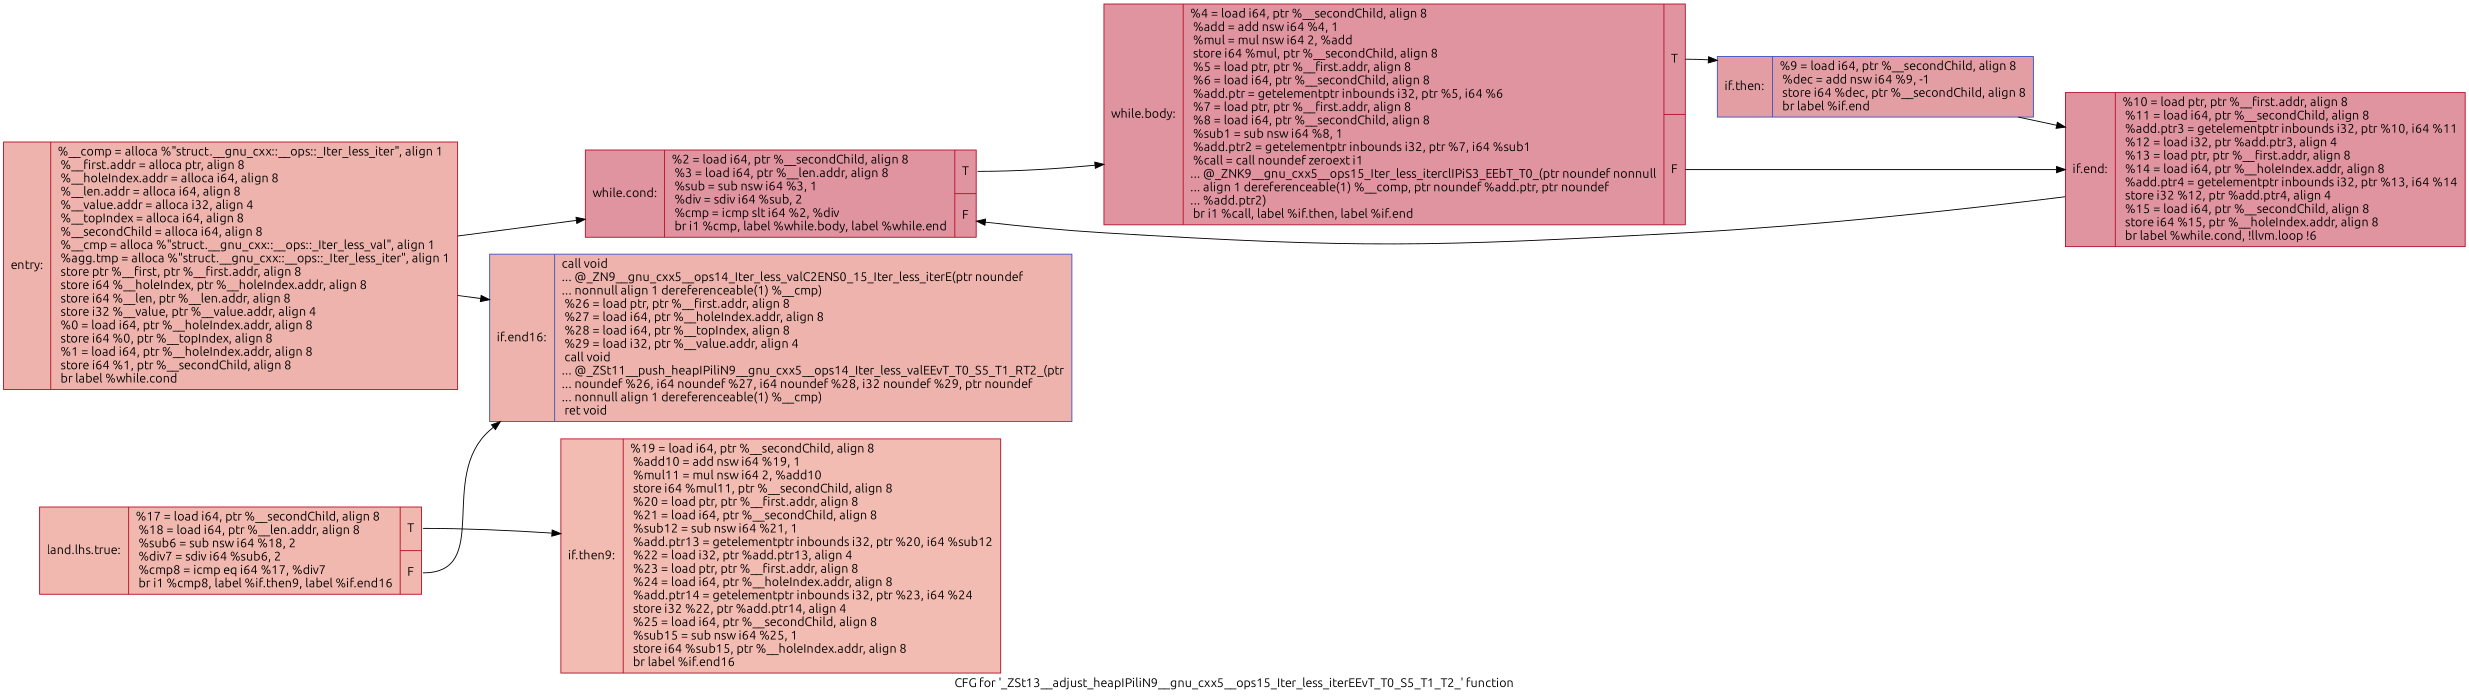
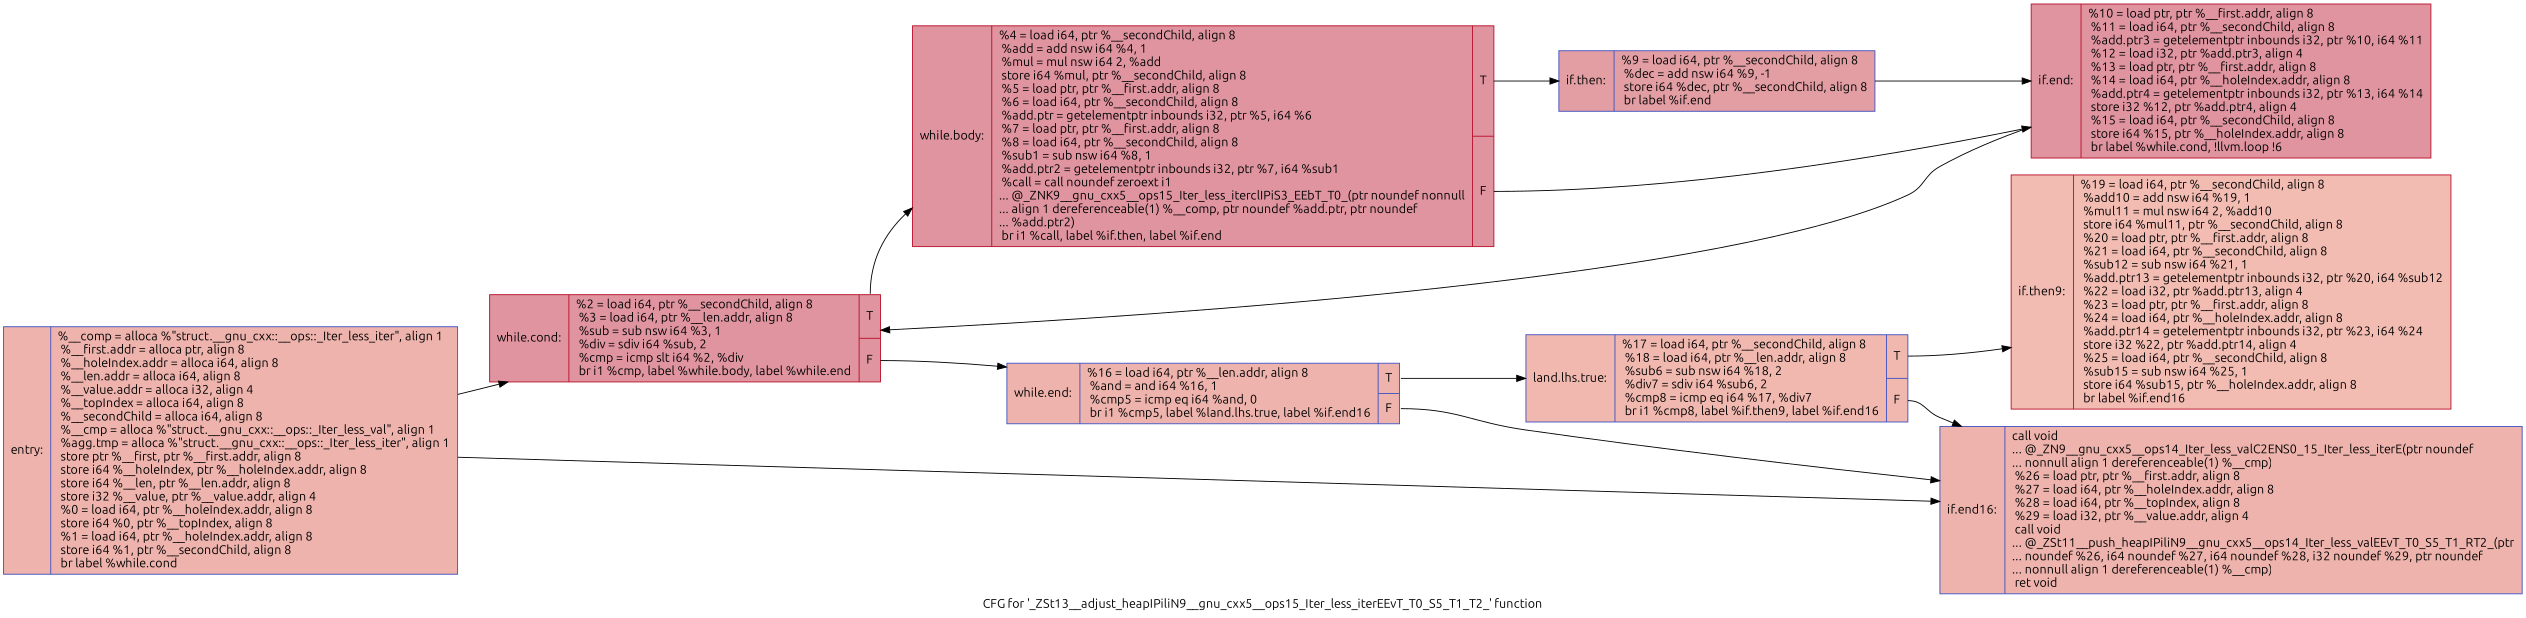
  digraph {
    fontname=Ubuntu
    label="CFG for '_ZSt13__adjust_heapIPiliN9__gnu_cxx5__ops15_Iter_less_iterEEvT_T0_S5_T1_T2_' function"
    rankdir=LR
    node [color="#3d50c3ff" fillcolor="#d6524470" fontname=Ubuntu shape=record style=filled]
    edge [fontname=Ubuntu]
-   n1 [color="#b70d28ff" label="{entry:\l|  %__comp = alloca %\"struct.__gnu_cxx::__ops::_Iter_less_iter\", align 1\l  %__first.addr = alloca ptr, align 8\l  %__holeIndex.addr = alloca i64, align 8\l  %__len.addr = alloca i64, align 8\l  %__value.addr = alloca i32, align 4\l  %__topIndex = alloca i64, align 8\l  %__secondChild = alloca i64, align 8\l  %__cmp = alloca %\"struct.__gnu_cxx::__ops::_Iter_less_val\", align 1\l  %agg.tmp = alloca %\"struct.__gnu_cxx::__ops::_Iter_less_iter\", align 1\l  store ptr %__first, ptr %__first.addr, align 8\l  store i64 %__holeIndex, ptr %__holeIndex.addr, align 8\l  store i64 %__len, ptr %__len.addr, align 8\l  store i32 %__value, ptr %__value.addr, align 4\l  %0 = load i64, ptr %__holeIndex.addr, align 8\l  store i64 %0, ptr %__topIndex, align 8\l  %1 = load i64, ptr %__holeIndex.addr, align 8\l  store i64 %1, ptr %__secondChild, align 8\l  br label %while.cond\l}"]
+   n1 [label="{entry:\l|  %__comp = alloca %\"struct.__gnu_cxx::__ops::_Iter_less_iter\", align 1\l  %__first.addr = alloca ptr, align 8\l  %__holeIndex.addr = alloca i64, align 8\l  %__len.addr = alloca i64, align 8\l  %__value.addr = alloca i32, align 4\l  %__topIndex = alloca i64, align 8\l  %__secondChild = alloca i64, align 8\l  %__cmp = alloca %\"struct.__gnu_cxx::__ops::_Iter_less_val\", align 1\l  %agg.tmp = alloca %\"struct.__gnu_cxx::__ops::_Iter_less_iter\", align 1\l  store ptr %__first, ptr %__first.addr, align 8\l  store i64 %__holeIndex, ptr %__holeIndex.addr, align 8\l  store i64 %__len, ptr %__len.addr, align 8\l  store i32 %__value, ptr %__value.addr, align 4\l  %0 = load i64, ptr %__holeIndex.addr, align 8\l  store i64 %0, ptr %__topIndex, align 8\l  %1 = load i64, ptr %__holeIndex.addr, align 8\l  store i64 %1, ptr %__secondChild, align 8\l  br label %while.cond\l}"]
    n2 [color="#b70d28ff" fillcolor="#b70d2870" label="{while.cond:\l|  %2 = load i64, ptr %__secondChild, align 8\l  %3 = load i64, ptr %__len.addr, align 8\l  %sub = sub nsw i64 %3, 1\l  %div = sdiv i64 %sub, 2\l  %cmp = icmp slt i64 %2, %div\l  br i1 %cmp, label %while.body, label %while.end\l|{<s0>T|<s1>F}}"]
    n3 [label="{if.end16:\l|  call void\l... @_ZN9__gnu_cxx5__ops14_Iter_less_valC2ENS0_15_Iter_less_iterE(ptr noundef\l... nonnull align 1 dereferenceable(1) %__cmp)\l  %26 = load ptr, ptr %__first.addr, align 8\l  %27 = load i64, ptr %__holeIndex.addr, align 8\l  %28 = load i64, ptr %__topIndex, align 8\l  %29 = load i32, ptr %__value.addr, align 4\l  call void\l... @_ZSt11__push_heapIPiliN9__gnu_cxx5__ops14_Iter_less_valEEvT_T0_S5_T1_RT2_(ptr\l... noundef %26, i64 noundef %27, i64 noundef %28, i32 noundef %29, ptr noundef\l... nonnull align 1 dereferenceable(1) %__cmp)\l  ret void\l}"]
    n4 [color="#b70d28ff" fillcolor="#b70d2870" label="{while.body:\l|  %4 = load i64, ptr %__secondChild, align 8\l  %add = add nsw i64 %4, 1\l  %mul = mul nsw i64 2, %add\l  store i64 %mul, ptr %__secondChild, align 8\l  %5 = load ptr, ptr %__first.addr, align 8\l  %6 = load i64, ptr %__secondChild, align 8\l  %add.ptr = getelementptr inbounds i32, ptr %5, i64 %6\l  %7 = load ptr, ptr %__first.addr, align 8\l  %8 = load i64, ptr %__secondChild, align 8\l  %sub1 = sub nsw i64 %8, 1\l  %add.ptr2 = getelementptr inbounds i32, ptr %7, i64 %sub1\l  %call = call noundef zeroext i1\l... @_ZNK9__gnu_cxx5__ops15_Iter_less_iterclIPiS3_EEbT_T0_(ptr noundef nonnull\l... align 1 dereferenceable(1) %__comp, ptr noundef %add.ptr, ptr noundef\l... %add.ptr2)\l  br i1 %call, label %if.then, label %if.end\l|{<s0>T|<s1>F}}"]
+   n5 [label="{while.end:\l|  %16 = load i64, ptr %__len.addr, align 8\l  %and = and i64 %16, 1\l  %cmp5 = icmp eq i64 %and, 0\l  br i1 %cmp5, label %land.lhs.true, label %if.end16\l|{<s0>T|<s1>F}}"]
    n6 [fillcolor="#be242e70" label="{if.then:\l|  %9 = load i64, ptr %__secondChild, align 8\l  %dec = add nsw i64 %9, -1\l  store i64 %dec, ptr %__secondChild, align 8\l  br label %if.end\l}"]
    n7 [color="#b70d28ff" fillcolor="#b70d2870" label="{if.end:\l|  %10 = load ptr, ptr %__first.addr, align 8\l  %11 = load i64, ptr %__secondChild, align 8\l  %add.ptr3 = getelementptr inbounds i32, ptr %10, i64 %11\l  %12 = load i32, ptr %add.ptr3, align 4\l  %13 = load ptr, ptr %__first.addr, align 8\l  %14 = load i64, ptr %__holeIndex.addr, align 8\l  %add.ptr4 = getelementptr inbounds i32, ptr %13, i64 %14\l  store i32 %12, ptr %add.ptr4, align 4\l  %15 = load i64, ptr %__secondChild, align 8\l  store i64 %15, ptr %__holeIndex.addr, align 8\l  br label %while.cond, !llvm.loop !6\l}"]
-   n8 [color="#b70d28ff" fillcolor="#dc5d4a70" label="{land.lhs.true:\l|  %17 = load i64, ptr %__secondChild, align 8\l  %18 = load i64, ptr %__len.addr, align 8\l  %sub6 = sub nsw i64 %18, 2\l  %div7 = sdiv i64 %sub6, 2\l  %cmp8 = icmp eq i64 %17, %div7\l  br i1 %cmp8, label %if.then9, label %if.end16\l|{<s0>T|<s1>F}}"]
+   n8 [fillcolor="#dc5d4a70" label="{land.lhs.true:\l|  %17 = load i64, ptr %__secondChild, align 8\l  %18 = load i64, ptr %__len.addr, align 8\l  %sub6 = sub nsw i64 %18, 2\l  %div7 = sdiv i64 %sub6, 2\l  %cmp8 = icmp eq i64 %17, %div7\l  br i1 %cmp8, label %if.then9, label %if.end16\l|{<s0>T|<s1>F}}"]
    n9 [color="#b70d28ff" fillcolor="#e1675170" label="{if.then9:\l|  %19 = load i64, ptr %__secondChild, align 8\l  %add10 = add nsw i64 %19, 1\l  %mul11 = mul nsw i64 2, %add10\l  store i64 %mul11, ptr %__secondChild, align 8\l  %20 = load ptr, ptr %__first.addr, align 8\l  %21 = load i64, ptr %__secondChild, align 8\l  %sub12 = sub nsw i64 %21, 1\l  %add.ptr13 = getelementptr inbounds i32, ptr %20, i64 %sub12\l  %22 = load i32, ptr %add.ptr13, align 4\l  %23 = load ptr, ptr %__first.addr, align 8\l  %24 = load i64, ptr %__holeIndex.addr, align 8\l  %add.ptr14 = getelementptr inbounds i32, ptr %23, i64 %24\l  store i32 %22, ptr %add.ptr14, align 4\l  %25 = load i64, ptr %__secondChild, align 8\l  %sub15 = sub nsw i64 %25, 1\l  store i64 %sub15, ptr %__holeIndex.addr, align 8\l  br label %if.end16\l}"]
    n1 -> n2
    n1 -> n3
    n2 -> n4 [tailport=s0]
+   n2 -> n5 [tailport=s1]
    n4 -> n6 [tailport=s0]
    n4 -> n7 [tailport=s1]
+   n5 -> n3 [tailport=s1]
+   n5 -> n8 [tailport=s0]
    n6 -> n7
    n7 -> n2
    n8 -> n3 [tailport=s1]
    n8 -> n9 [tailport=s0]
  }
